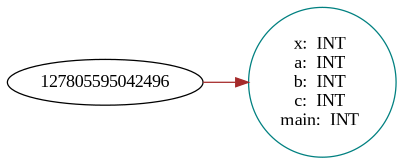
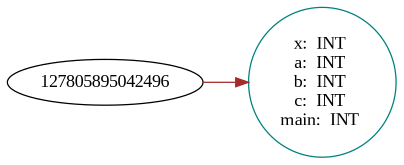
  digraph {
    rankdir=LR
    fontname="Liberation Serif"
    node [fontname="Liberation Serif"]
    n1 [label="x:  INT \na:  INT \nb:  INT \nc:  INT \nmain:  INT " color=teal]
-   127805895042496 [color=black label=127805595042496]
+   127805895042496 [color=black]
    127805895042496 -> n1 [color=brown fontname="Liberation Serif"]
  }
